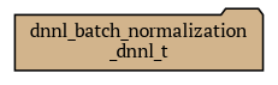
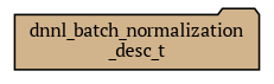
  digraph {
    rankdir=TB
    fontname="PT Serif"
-   n1 [color=black fillcolor=tan fontname="PT Serif" fontsize=10 height=0.2 label="dnnl_batch_normalization\l_dnnl_t" shape=folder style=filled width=0.4]
+   n1 [color=black fillcolor=tan fontname="PT Serif" fontsize=10 height=0.2 label="dnnl_batch_normalization\l_desc_t" shape=folder style=filled width=0.4]
  }
